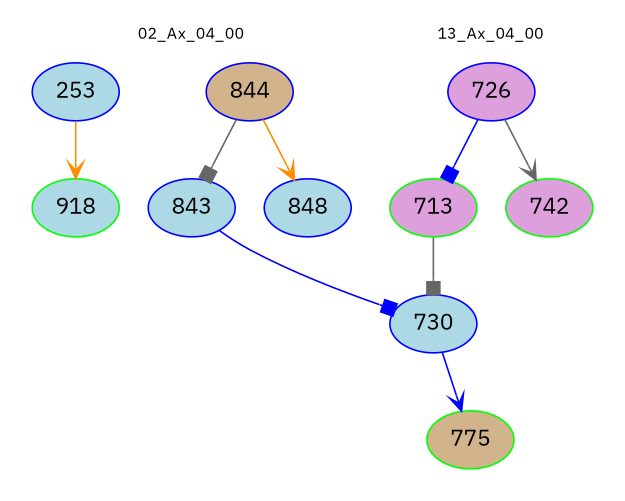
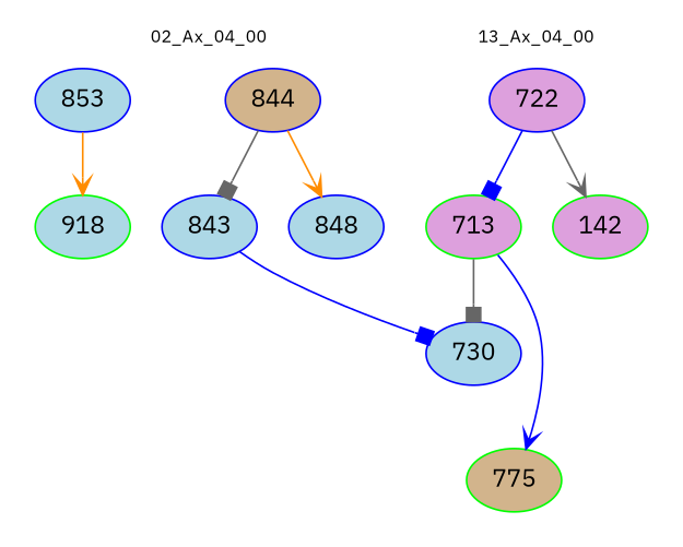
  digraph {
    fontname="IBM Plex Sans"
    node [color=blue fillcolor=lightblue fontname="IBM Plex Sans" style=filled]
    edge [arrowhead=box color=gray40 fontname="IBM Plex Sans"]
    n1 [fillcolor=tan label=844]
    n2 [label=843]
    n3 [label=848]
-   n4 [label=253]
+   n4 [label=853]
    n5 [color=green label=918]
-   n6 [fillcolor=plum label=726]
+   n6 [fillcolor=plum label=722]
    n7 [color=green fillcolor=plum label=713]
-   n8 [color=green fillcolor=plum label=742]
+   n8 [color=green fillcolor=plum label=142]
    n9 [label=730]
    n10 [color=green fillcolor=tan label=775]
    subgraph cluster_1 {
      color=white
      fontsize=10
      label="02_Ax_04_00"
      n1
      n2
      n3
      n4
      n5
    }
    subgraph cluster_2 {
      color=white
      fontsize=10
      label="13_Ax_04_00"
      n6
      n7
      n8
      n9
      n10
    }
    n1 -> n2
    n1 -> n3 [arrowhead=vee color=darkorange]
    n2 -> n9 [color=blue]
    n4 -> n5 [arrowhead=vee color=darkorange]
    n6 -> n7 [color=blue]
    n6 -> n8 [arrowhead=vee]
    n7 -> n9
-   n9 -> n10 [arrowhead=vee color=blue]
+   n7 -> n10 [arrowhead=vee color=blue]
  }
